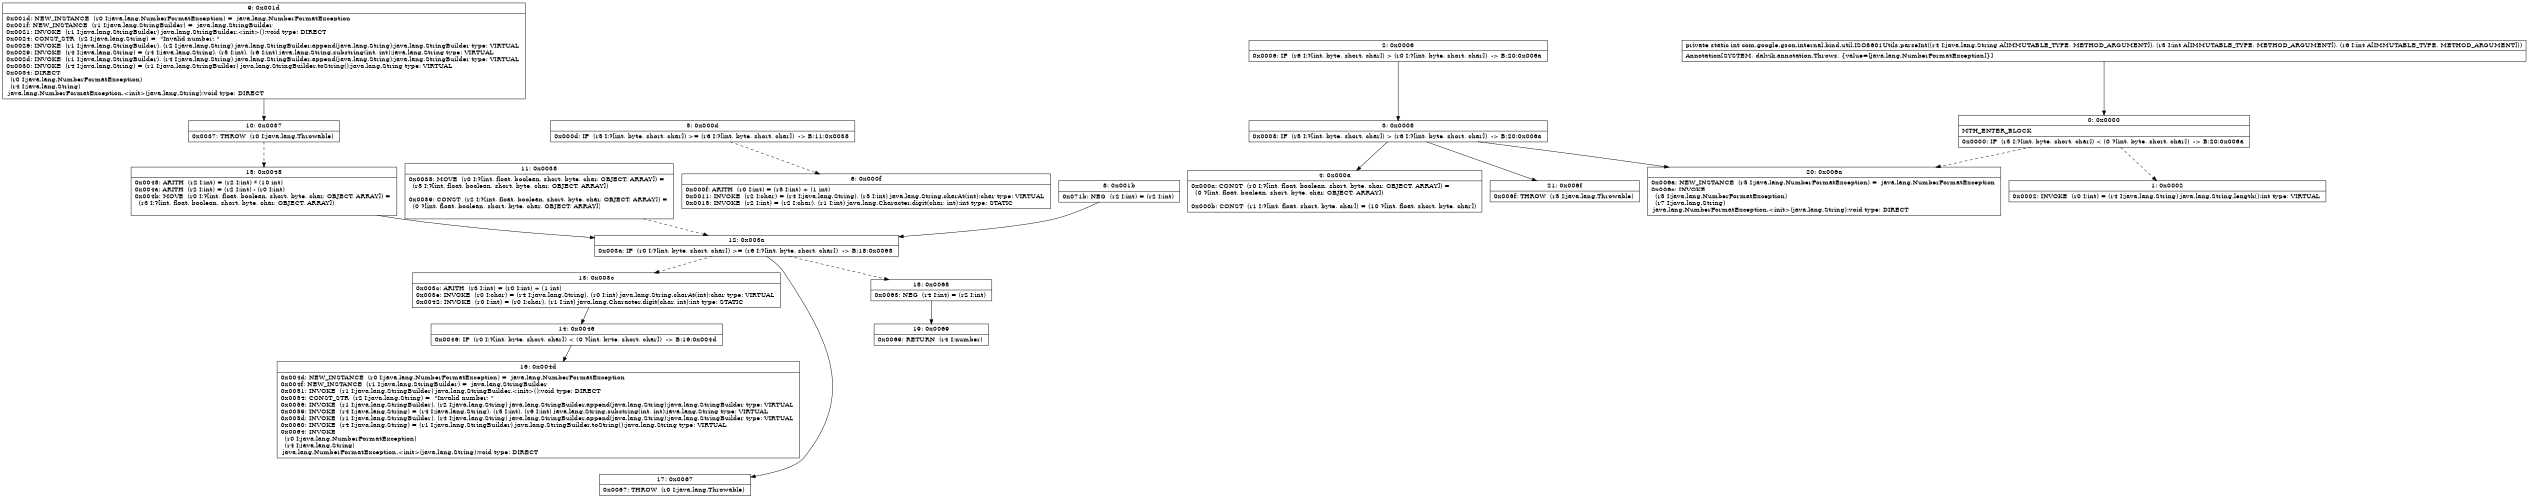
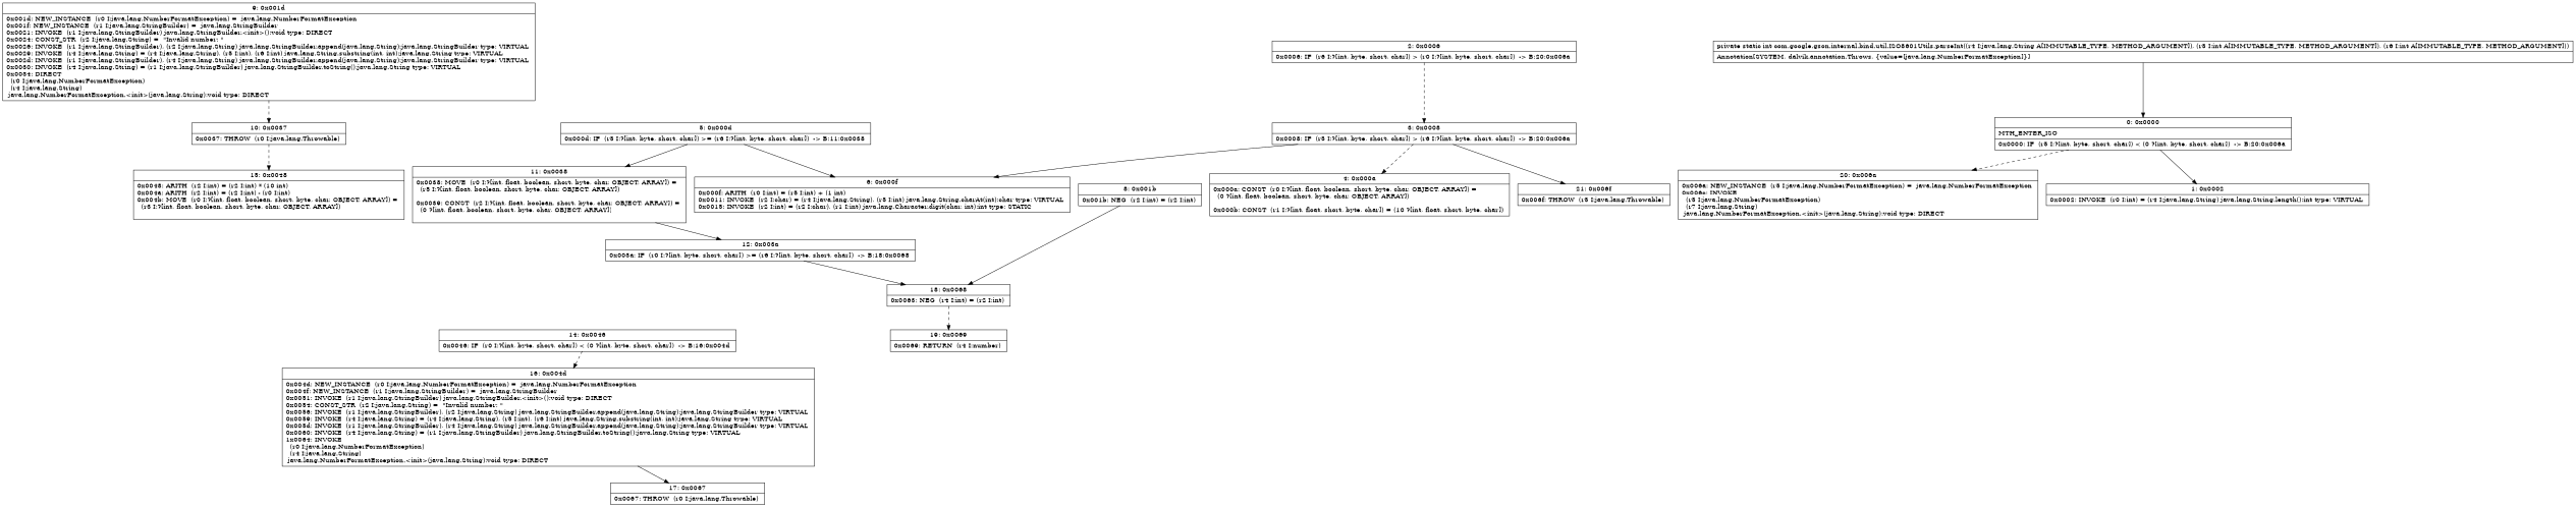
  digraph {
    node [shape=record]
-   n1 [label="{0\:\ 0x0000|MTH_ENTER_BLOCK\l|0x0000: IF  (r5 I:?[int, byte, short, char]) \< (0 ?[int, byte, short, char])  \-\> B:20:0x006a \l}"]
+   n1 [label="{0\:\ 0x0000|MTH_ENTER_ISO\l|0x0000: IF  (r5 I:?[int, byte, short, char]) \< (0 ?[int, byte, short, char])  \-\> B:20:0x006a \l}"]
    n2 [label="{1\:\ 0x0002|0x0002: INVOKE  (r0 I:int) = (r4 I:java.lang.String) java.lang.String.length():int type: VIRTUAL \l}"]
    n3 [label="{20\:\ 0x006a|0x006a: NEW_INSTANCE  (r5 I:java.lang.NumberFormatException) =  java.lang.NumberFormatException \l0x006c: INVOKE  \l  (r5 I:java.lang.NumberFormatException)\l  (r7 I:java.lang.String)\l java.lang.NumberFormatException.\<init\>(java.lang.String):void type: DIRECT \l}"]
    n4 [label="{2\:\ 0x0006|0x0006: IF  (r6 I:?[int, byte, short, char]) \> (r0 I:?[int, byte, short, char])  \-\> B:20:0x006a \l}"]
    n5 [label="{3\:\ 0x0008|0x0008: IF  (r5 I:?[int, byte, short, char]) \> (r6 I:?[int, byte, short, char])  \-\> B:20:0x006a \l}"]
    n6 [label="{4\:\ 0x000a|0x000a: CONST  (r0 I:?[int, float, boolean, short, byte, char, OBJECT, ARRAY]) = \l  (0 ?[int, float, boolean, short, byte, char, OBJECT, ARRAY])\l \l0x000b: CONST  (r1 I:?[int, float, short, byte, char]) = (10 ?[int, float, short, byte, char]) \l}"]
    n7 [label="{21\:\ 0x006f|0x006f: THROW  (r5 I:java.lang.Throwable) \l}"]
    n8 [label="{5\:\ 0x000d|0x000d: IF  (r5 I:?[int, byte, short, char]) \>= (r6 I:?[int, byte, short, char])  \-\> B:11:0x0038 \l}"]
    n9 [label="{6\:\ 0x000f|0x000f: ARITH  (r0 I:int) = (r5 I:int) + (1 int) \l0x0011: INVOKE  (r2 I:char) = (r4 I:java.lang.String), (r5 I:int) java.lang.String.charAt(int):char type: VIRTUAL \l0x0015: INVOKE  (r2 I:int) = (r2 I:char), (r1 I:int) java.lang.Character.digit(char, int):int type: STATIC \l}"]
    n10 [label="{11\:\ 0x0038|0x0038: MOVE  (r0 I:?[int, float, boolean, short, byte, char, OBJECT, ARRAY]) = \l  (r5 I:?[int, float, boolean, short, byte, char, OBJECT, ARRAY])\l \l0x0039: CONST  (r2 I:?[int, float, boolean, short, byte, char, OBJECT, ARRAY]) = \l  (0 ?[int, float, boolean, short, byte, char, OBJECT, ARRAY])\l \l}"]
    n11 [label="{12\:\ 0x003a|0x003a: IF  (r0 I:?[int, byte, short, char]) \>= (r6 I:?[int, byte, short, char])  \-\> B:18:0x0068 \l}"]
-   n12 [label="{8\:\ 0x001b|0x071b: NEG  (r2 I:int) = (r2 I:int) \l}"]
+   n12 [label="{8\:\ 0x001b|0x001b: NEG  (r2 I:int) = (r2 I:int) \l}"]
    n13 [label="{9\:\ 0x001d|0x001d: NEW_INSTANCE  (r0 I:java.lang.NumberFormatException) =  java.lang.NumberFormatException \l0x001f: NEW_INSTANCE  (r1 I:java.lang.StringBuilder) =  java.lang.StringBuilder \l0x0021: INVOKE  (r1 I:java.lang.StringBuilder) java.lang.StringBuilder.\<init\>():void type: DIRECT \l0x0024: CONST_STR  (r2 I:java.lang.String) =  \"Invalid number: \" \l0x0026: INVOKE  (r1 I:java.lang.StringBuilder), (r2 I:java.lang.String) java.lang.StringBuilder.append(java.lang.String):java.lang.StringBuilder type: VIRTUAL \l0x0029: INVOKE  (r4 I:java.lang.String) = (r4 I:java.lang.String), (r5 I:int), (r6 I:int) java.lang.String.substring(int, int):java.lang.String type: VIRTUAL \l0x002d: INVOKE  (r1 I:java.lang.StringBuilder), (r4 I:java.lang.String) java.lang.StringBuilder.append(java.lang.String):java.lang.StringBuilder type: VIRTUAL \l0x0030: INVOKE  (r4 I:java.lang.String) = (r1 I:java.lang.StringBuilder) java.lang.StringBuilder.toString():java.lang.String type: VIRTUAL \l0x0034: DIRECT  \l  (r0 I:java.lang.NumberFormatException)\l  (r4 I:java.lang.String)\l java.lang.NumberFormatException.\<init\>(java.lang.String):void type: DIRECT \l}"]
    n14 [label="{10\:\ 0x0037|0x0037: THROW  (r0 I:java.lang.Throwable) \l}"]
-   n15 [label="{13\:\ 0x003c|0x003c: ARITH  (r3 I:int) = (r0 I:int) + (1 int) \l0x003e: INVOKE  (r0 I:char) = (r4 I:java.lang.String), (r0 I:int) java.lang.String.charAt(int):char type: VIRTUAL \l0x0042: INVOKE  (r0 I:int) = (r0 I:char), (r1 I:int) java.lang.Character.digit(char, int):int type: STATIC \l}"]
    n16 [label="{18\:\ 0x0068|0x0063: NEG  (r4 I:int) = (r2 I:int) \l}"]
    n17 [label="{15\:\ 0x0048|0x0048: ARITH  (r2 I:int) = (r2 I:int) * (10 int) \l0x004a: ARITH  (r2 I:int) = (r2 I:int) \- (r0 I:int) \l0x004b: MOVE  (r0 I:?[int, float, boolean, short, byte, char, OBJECT, ARRAY]) = \l  (r3 I:?[int, float, boolean, short, byte, char, OBJECT, ARRAY])\l \l}"]
    n18 [label="{14\:\ 0x0046|0x0046: IF  (r0 I:?[int, byte, short, char]) \< (0 ?[int, byte, short, char])  \-\> B:16:0x004d \l}"]
    n19 [label="{19\:\ 0x0069|0x0069: RETURN  (r4 I:number) \l}"]
-   n20 [label="{16\:\ 0x004d|0x004d: NEW_INSTANCE  (r0 I:java.lang.NumberFormatException) =  java.lang.NumberFormatException \l0x004f: NEW_INSTANCE  (r1 I:java.lang.StringBuilder) =  java.lang.StringBuilder \l0x0051: INVOKE  (r1 I:java.lang.StringBuilder) java.lang.StringBuilder.\<init\>():void type: DIRECT \l0x0054: CONST_STR  (r2 I:java.lang.String) =  \"Invalid number: \" \l0x0056: INVOKE  (r1 I:java.lang.StringBuilder), (r2 I:java.lang.String) java.lang.StringBuilder.append(java.lang.String):java.lang.StringBuilder type: VIRTUAL \l0x0059: INVOKE  (r4 I:java.lang.String) = (r4 I:java.lang.String), (r5 I:int), (r6 I:int) java.lang.String.substring(int, int):java.lang.String type: VIRTUAL \l0x005d: INVOKE  (r1 I:java.lang.StringBuilder), (r4 I:java.lang.String) java.lang.StringBuilder.append(java.lang.String):java.lang.StringBuilder type: VIRTUAL \l0x0060: INVOKE  (r4 I:java.lang.String) = (r1 I:java.lang.StringBuilder) java.lang.StringBuilder.toString():java.lang.String type: VIRTUAL \l0x0064: INVOKE  \l  (r0 I:java.lang.NumberFormatException)\l  (r4 I:java.lang.String)\l java.lang.NumberFormatException.\<init\>(java.lang.String):void type: DIRECT \l}"]
+   n20 [label="{16\:\ 0x004d|0x004d: NEW_INSTANCE  (r0 I:java.lang.NumberFormatException) =  java.lang.NumberFormatException \l0x004f: NEW_INSTANCE  (r1 I:java.lang.StringBuilder) =  java.lang.StringBuilder \l0x0051: INVOKE  (r1 I:java.lang.StringBuilder) java.lang.StringBuilder.\<init\>():void type: DIRECT \l0x0054: CONST_STR  (r2 I:java.lang.String) =  \"Invalid number: \" \l0x0056: INVOKE  (r1 I:java.lang.StringBuilder), (r2 I:java.lang.String) java.lang.StringBuilder.append(java.lang.String):java.lang.StringBuilder type: VIRTUAL \l0x0059: INVOKE  (r4 I:java.lang.String) = (r4 I:java.lang.String), (r5 I:int), (r6 I:int) java.lang.String.substring(int, int):java.lang.String type: VIRTUAL \l0x005d: INVOKE  (r1 I:java.lang.StringBuilder), (r4 I:java.lang.String) java.lang.StringBuilder.append(java.lang.String):java.lang.StringBuilder type: VIRTUAL \l0x0060: INVOKE  (r4 I:java.lang.String) = (r1 I:java.lang.StringBuilder) java.lang.StringBuilder.toString():java.lang.String type: VIRTUAL \l1x0064: INVOKE  \l  (r0 I:java.lang.NumberFormatException)\l  (r4 I:java.lang.String)\l java.lang.NumberFormatException.\<init\>(java.lang.String):void type: DIRECT \l}"]
    n21 [label="{17\:\ 0x0067|0x0067: THROW  (r0 I:java.lang.Throwable) \l}"]
    n22 [label="{private static int com.google.gson.internal.bind.util.ISO8601Utils.parseInt((r4 I:java.lang.String A[IMMUTABLE_TYPE, METHOD_ARGUMENT]), (r5 I:int A[IMMUTABLE_TYPE, METHOD_ARGUMENT]), (r6 I:int A[IMMUTABLE_TYPE, METHOD_ARGUMENT]))  | Annotation[SYSTEM, dalvik.annotation.Throws, \{value=[java.lang.NumberFormatException]\}]\l}"]
-   n1 -> n2 [style=dashed]
+   n1 -> n2 [style=solid]
    n1 -> n3 [style=dashed]
-   n4 -> n5 [style=solid]
-   n5 -> n3
-   n5 -> n6 [style=solid]
+   n4 -> n5 [style=dashed]
+   n5 -> n9
+   n5 -> n6 [style=dashed]
    n5 -> n7
-   n8 -> n9 [style=dashed]
-   n10 -> n11 [style=dashed]
-   n11 -> n15 [style=dashed]
-   n11 -> n16 [style=dashed]
-   n12 -> n11
-   n13 -> n14
+   n8 -> n9 [style=solid]
+   n8 -> n10
+   n10 -> n11
+   n11 -> n16
+   n12 -> n16
+   n13 -> n14 [style=dashed]
    n14 -> n17 [style=dashed]
-   n15 -> n18
-   n16 -> n19
-   n17 -> n11
-   n18 -> n20
-   n11 -> n21
+   n16 -> n19 [style=dashed]
+   n18 -> n20 [style=dashed]
+   n20 -> n21
    n22 -> n1
  }
